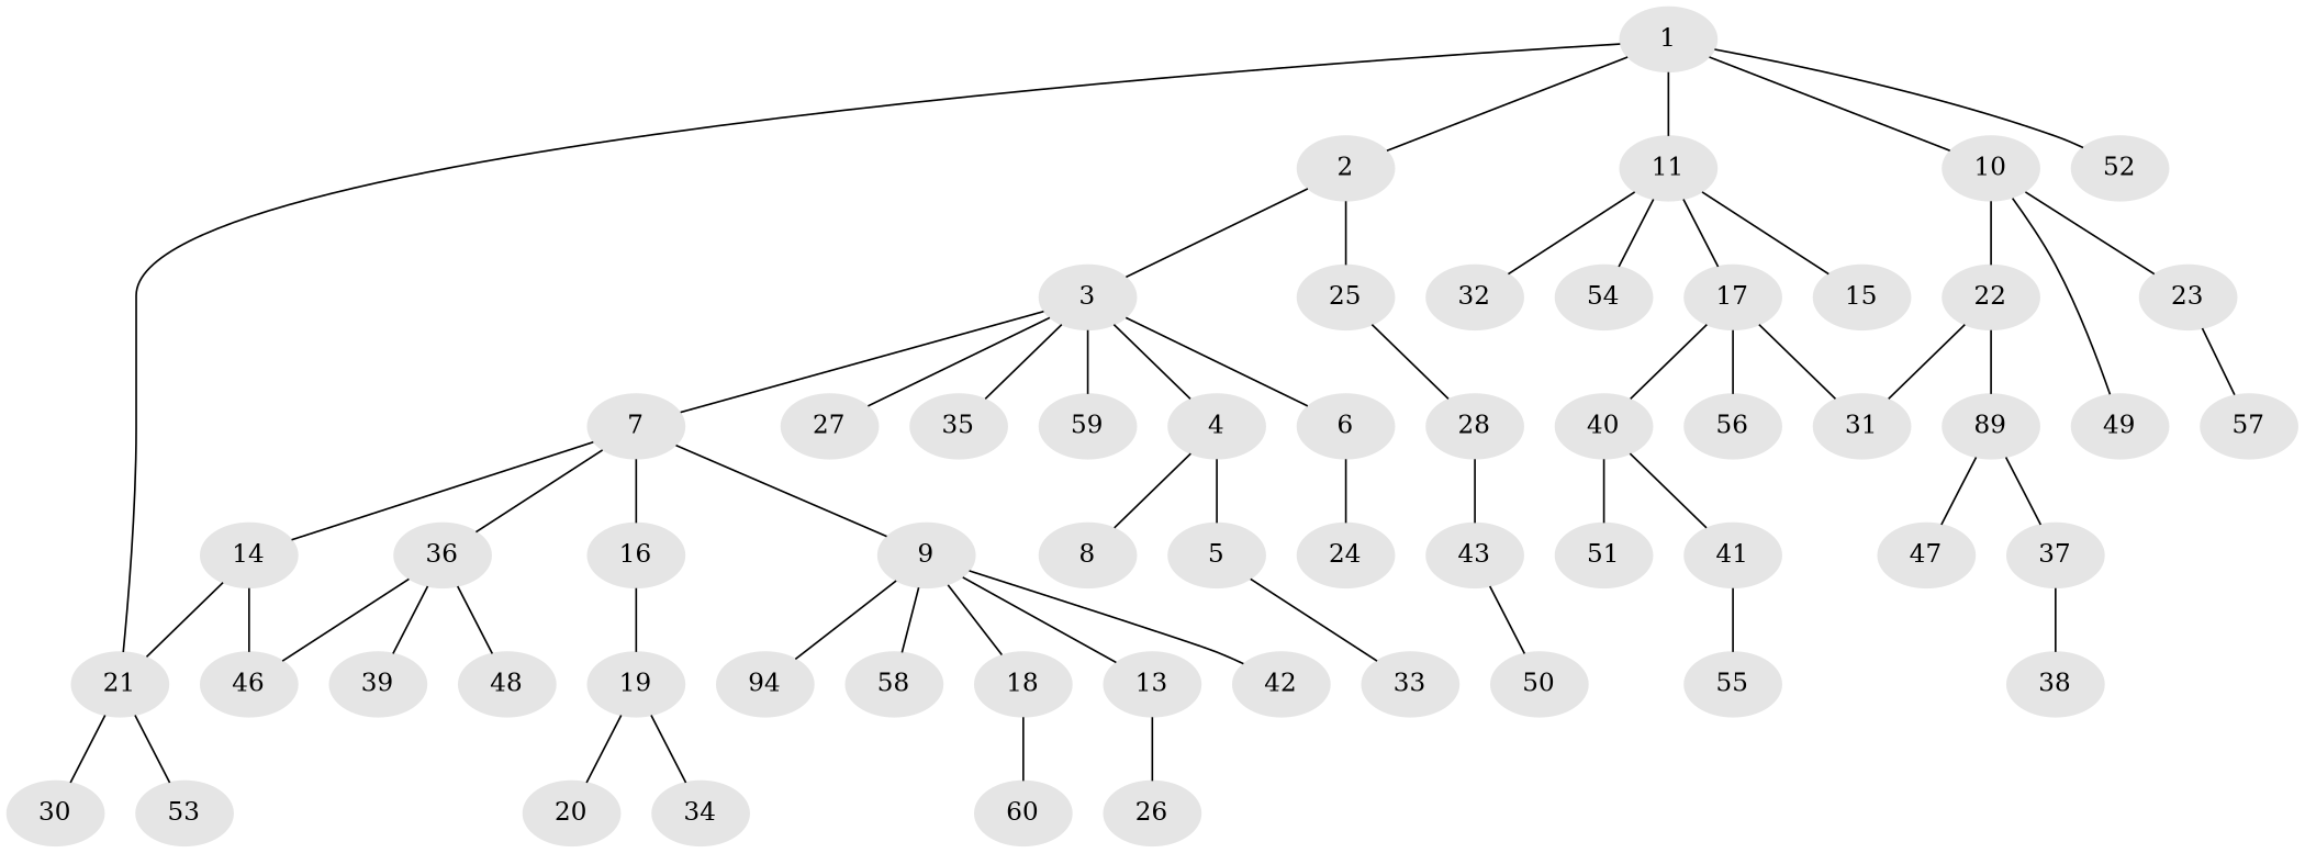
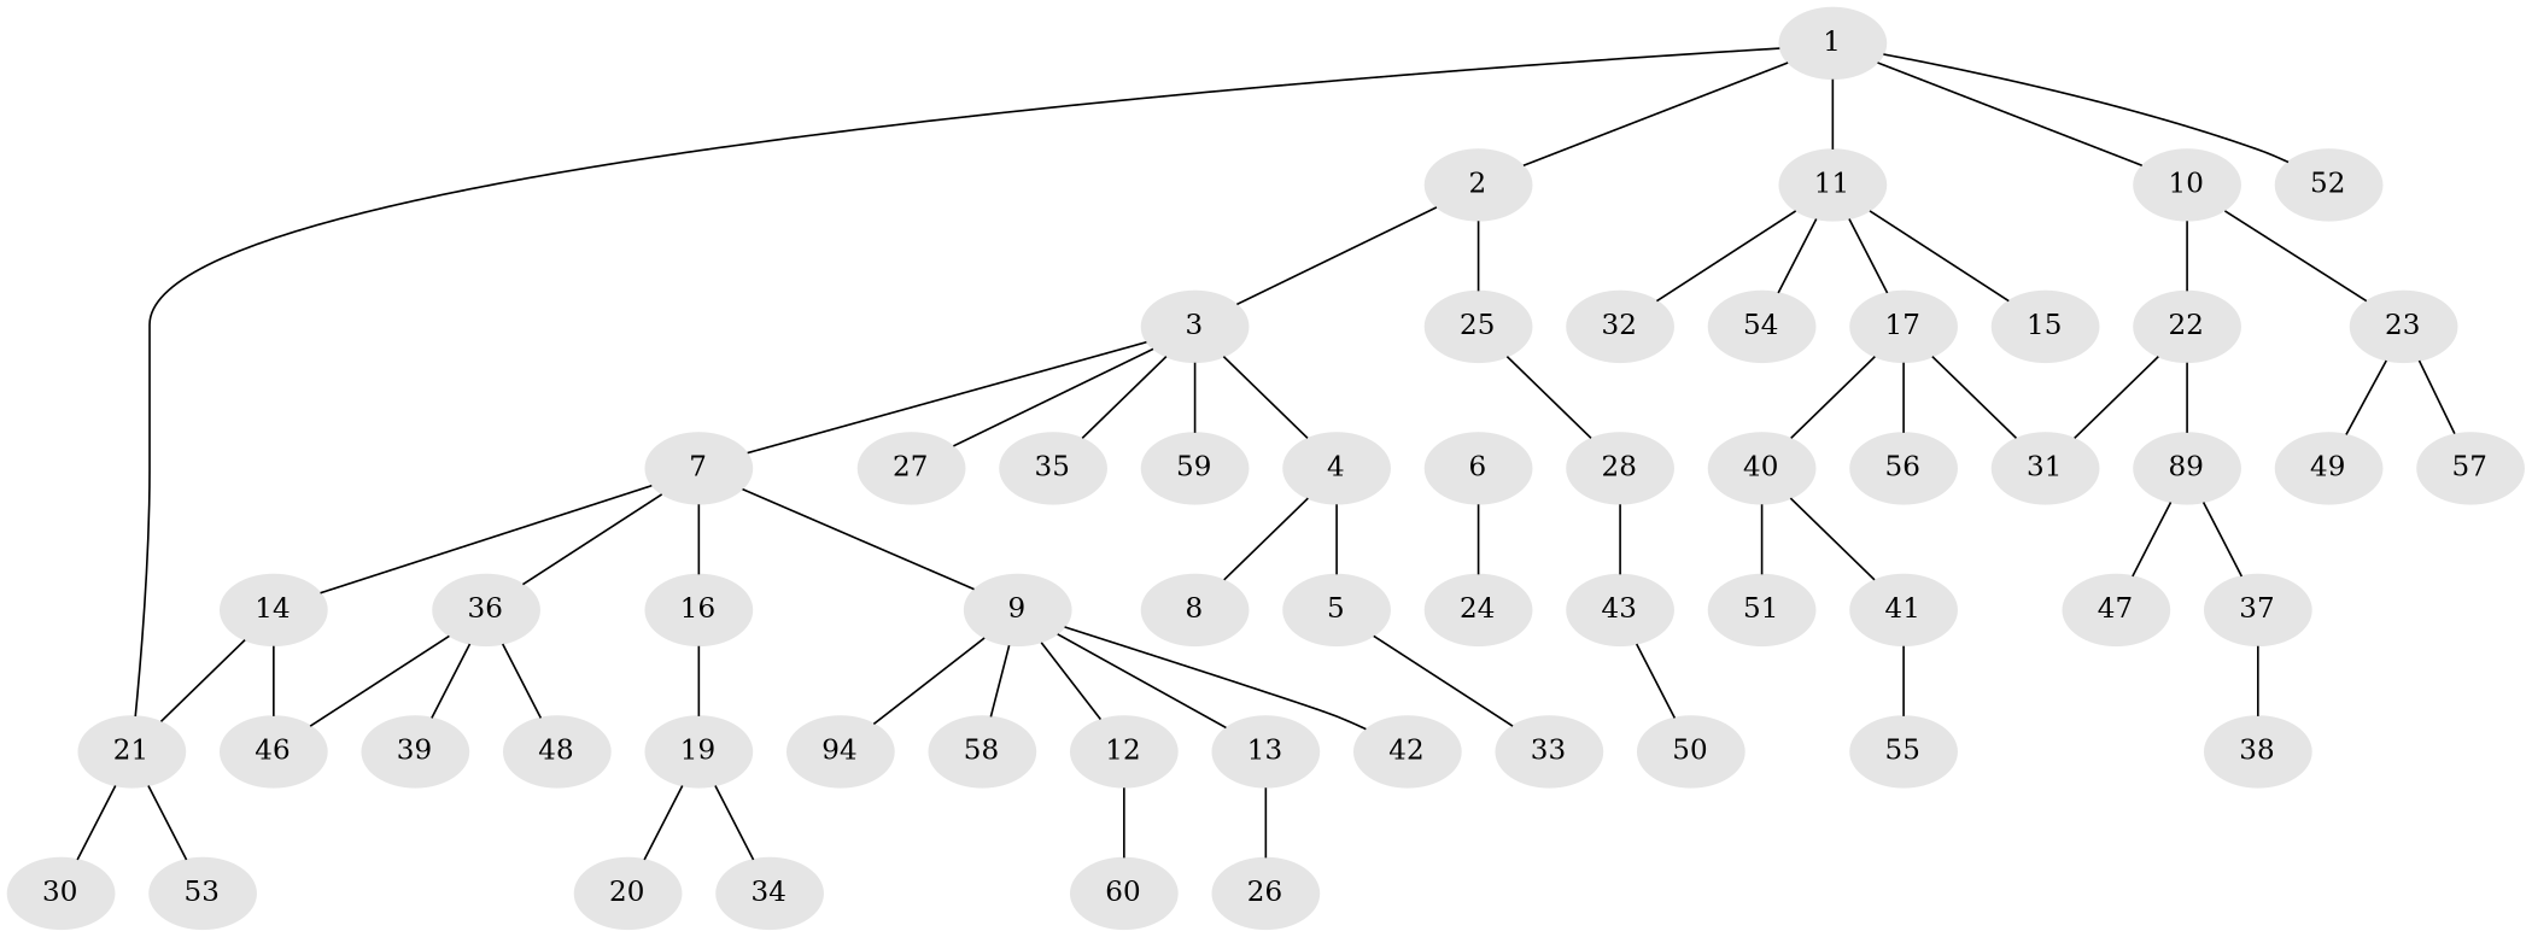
  graph {
    node [color=gray90 style=filled]
    1
    2
    10
    11
    21
    52
    3
    25
    22
    23
    49
    15
    17
    32
    54
    30
    53
    4
    6
    7
    27
    35
    59
    28
    5
    8
    24
    9
    14
    16
    36
    33
    43
    50
-   12 [label=18]
+   12
    13
    42
    n38 [label=94]
    58
    46
    19
    39
    48
    60
    26
    31
    n47 [label=89]
    57
    40
    56
    20
    34
    41
    51
    37
    47
    38
    55
    1 -- 2
    1 -- 10
    1 -- 11
    1 -- 21
    1 -- 52
    2 -- 3
    2 -- 25
    10 -- 22
    10 -- 23
-   10 -- 49
+   23 -- 49
    11 -- 15
    11 -- 17
    11 -- 32
    11 -- 54
    21 -- 30
    21 -- 53
    3 -- 4
-   3 -- 6
    3 -- 7
    3 -- 27
    3 -- 35
    3 -- 59
    25 -- 28
    22 -- 31
    22 -- n47
    23 -- 57
    17 -- 31
    17 -- 40
    17 -- 56
    4 -- 5
    4 -- 8
    6 -- 24
    7 -- 9
    7 -- 14
    7 -- 16
    7 -- 36
    28 -- 43
    5 -- 33
    9 -- 12
    9 -- 13
    9 -- 42
    9 -- n38
    9 -- 58
    14 -- 21
    14 -- 46
    16 -- 19
    36 -- 46
    36 -- 39
    36 -- 48
    43 -- 50
    12 -- 60
    13 -- 26
    19 -- 20
    19 -- 34
    n47 -- 37
    n47 -- 47
    40 -- 41
    40 -- 51
    41 -- 55
    37 -- 38
  }
